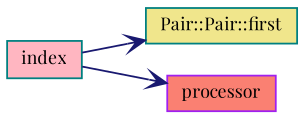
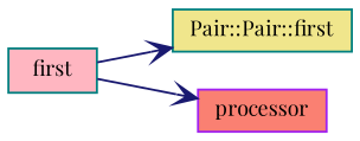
  digraph {
    fontname="Playfair Display"
    rankdir=LR
    node [color=teal fontname="Playfair Display" fontsize=10 shape=record style=filled]
    edge [arrowhead=vee color=midnightblue fontname="Playfair Display" fontsize=10 labelfontname=FreeSans labelfontsize=10 style=solid]
-   n1 [fillcolor=lightpink fontcolor=black height=0.2 label=index width=0.4]
+   n1 [fillcolor=lightpink fontcolor=black height=0.2 label=first width=0.4]
    n2 [fillcolor=khaki height=0.2 label="Pair::Pair::first" width=0.4]
    n3 [color=purple fillcolor=salmon height=0.2 label=processor width=0.4]
    n1 -> n2
    n1 -> n3
  }
